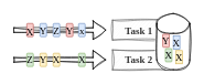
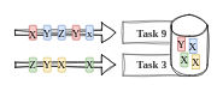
  <mxCell id="0" />
  <mxCell id="1" parent="0" />
  <mxCell id="2" value="" style="shape=flexArrow;endArrow=classic;html=1;rounded=0;sketch=1;hachureGap=4;jiggle=2;curveFitting=1;fontFamily=Architects Daughter;fontSource=https%3A%2F%2Ffonts.googleapis.com%2Fcss%3Ffamily%3DArchitects%2BDaughter;fontSize=16;entryX=0;entryY=0.5;entryDx=0;entryDy=0;width=7;" parent="1" edge="1"><mxGeometry width="50" height="50" relative="1" as="geometry"><mxPoint x="20" y="45" as="sourcePoint" /><mxPoint x="160" y="45" as="targetPoint" /></mxGeometry></mxCell>
  <mxCell id="3" value="" style="group" parent="1" vertex="1" connectable="0"><mxGeometry x="40" y="35" width="88.5" height="20" as="geometry" /></mxCell>
  <mxCell id="4" value="Y" style="rounded=1;whiteSpace=wrap;html=1;hachureGap=4;fontFamily=Architects Daughter;fontSource=https%3A%2F%2Ffonts.googleapis.com%2Fcss%3Ffamily%3DArchitects%2BDaughter;fontSize=15;fillColor=#dae8fc;strokeColor=#6c8ebf;" parent="3" vertex="1"><mxGeometry x="20" width="10" height="20" as="geometry" /></mxCell>
  <mxCell id="5" value="Z" style="rounded=1;whiteSpace=wrap;html=1;hachureGap=4;fontFamily=Architects Daughter;fontSource=https%3A%2F%2Ffonts.googleapis.com%2Fcss%3Ffamily%3DArchitects%2BDaughter;fontSize=15;fillColor=#dae8fc;strokeColor=#6c8ebf;" parent="3" vertex="1"><mxGeometry x="40" width="10" height="20" as="geometry" /></mxCell>
  <mxCell id="6" value="Y" style="rounded=1;whiteSpace=wrap;html=1;hachureGap=4;fontFamily=Architects Daughter;fontSource=https%3A%2F%2Ffonts.googleapis.com%2Fcss%3Ffamily%3DArchitects%2BDaughter;fontSize=15;fillColor=#f8cecc;strokeColor=#b85450;" parent="3" vertex="1"><mxGeometry x="60" width="10" height="20" as="geometry" /></mxCell>
  <mxCell id="7" value="&lt;font style=&quot;font-size: 15px;&quot;&gt;X&lt;/font&gt;" style="rounded=1;whiteSpace=wrap;html=1;hachureGap=4;fontFamily=Architects Daughter;fontSource=https%3A%2F%2Ffonts.googleapis.com%2Fcss%3Ffamily%3DArchitects%2BDaughter;fontSize=20;fillColor=#f8cecc;strokeColor=#b85450;" parent="3" vertex="1"><mxGeometry width="10" height="20" as="geometry" /></mxCell>
  <mxCell id="8" value="x" style="rounded=1;whiteSpace=wrap;html=1;hachureGap=4;fontFamily=Architects Daughter;fontSource=https%3A%2F%2Ffonts.googleapis.com%2Fcss%3Ffamily%3DArchitects%2BDaughter;fontSize=15;fillColor=#dae8fc;strokeColor=#6c8ebf;" parent="3" vertex="1"><mxGeometry x="78.5" width="10" height="20" as="geometry" /></mxCell>
  <mxCell id="9" value="" style="shape=flexArrow;endArrow=classic;html=1;rounded=0;sketch=1;hachureGap=4;jiggle=2;curveFitting=1;fontFamily=Architects Daughter;fontSource=https%3A%2F%2Ffonts.googleapis.com%2Fcss%3Ffamily%3DArchitects%2BDaughter;fontSize=16;entryX=0;entryY=0.5;entryDx=0;entryDy=0;width=7;" parent="1" edge="1"><mxGeometry width="50" height="50" relative="1" as="geometry"><mxPoint x="20" y="90" as="sourcePoint" /><mxPoint x="160" y="90" as="targetPoint" /></mxGeometry></mxCell>
  <mxCell id="10" value="" style="group" parent="1" vertex="1" connectable="0"><mxGeometry x="40" y="80" width="88.5" height="20" as="geometry" /></mxCell>
  <mxCell id="11" value="Y" style="rounded=1;whiteSpace=wrap;html=1;hachureGap=4;fontFamily=Architects Daughter;fontSource=https%3A%2F%2Ffonts.googleapis.com%2Fcss%3Ffamily%3DArchitects%2BDaughter;fontSize=15;fillColor=#fff2cc;strokeColor=#d6b656;" parent="10" vertex="1"><mxGeometry x="20" width="10" height="20" as="geometry" /></mxCell>
  <mxCell id="12" value="X" style="rounded=1;whiteSpace=wrap;html=1;hachureGap=4;fontFamily=Architects Daughter;fontSource=https%3A%2F%2Ffonts.googleapis.com%2Fcss%3Ffamily%3DArchitects%2BDaughter;fontSize=15;fillColor=#fff2cc;strokeColor=#d6b656;" parent="10" vertex="1"><mxGeometry x="40" width="10" height="20" as="geometry" /></mxCell>
  <mxCell id="13" value="Z" style="rounded=1;whiteSpace=wrap;html=1;hachureGap=4;fontFamily=Architects Daughter;fontSource=https%3A%2F%2Ffonts.googleapis.com%2Fcss%3Ffamily%3DArchitects%2BDaughter;fontSize=15;fillColor=#d5e8d4;strokeColor=#82b366;" parent="10" vertex="1"><mxGeometry width="10" height="20" as="geometry" /></mxCell>
  <mxCell id="14" value="X" style="rounded=1;whiteSpace=wrap;html=1;hachureGap=4;fontFamily=Architects Daughter;fontSource=https%3A%2F%2Ffonts.googleapis.com%2Fcss%3Ffamily%3DArchitects%2BDaughter;fontSize=15;fillColor=#d5e8d4;strokeColor=#82b366;" parent="10" vertex="1"><mxGeometry x="78.5" width="10" height="20" as="geometry" /></mxCell>
- <mxCell id="15" value="&lt;b style=&quot;font-size: 15px;&quot;&gt;Task 1&lt;/b&gt;" style="rounded=0;whiteSpace=wrap;html=1;sketch=1;hachureGap=4;jiggle=2;curveFitting=1;fontFamily=Architects Daughter;fontSource=https%3A%2F%2Ffonts.googleapis.com%2Fcss%3Ffamily%3DArchitects%2BDaughter;fontSize=15;fillColor=#f5f5f5;fontColor=#333333;strokeColor=#666666;" parent="1" vertex="1"><mxGeometry x="170" y="30" width="80" height="30" as="geometry" /></mxCell>
- <mxCell id="16" value="&lt;b style=&quot;font-size: 15px;&quot;&gt;Task 2&lt;/b&gt;" style="rounded=0;whiteSpace=wrap;html=1;sketch=1;hachureGap=4;jiggle=2;curveFitting=1;fontFamily=Architects Daughter;fontSource=https%3A%2F%2Ffonts.googleapis.com%2Fcss%3Ffamily%3DArchitects%2BDaughter;fontSize=15;fillColor=#f5f5f5;fontColor=#333333;strokeColor=#666666;" parent="1" vertex="1"><mxGeometry x="170" y="75" width="80" height="30" as="geometry" /></mxCell>
+ <mxCell id="15" value="&lt;b style=&quot;font-size: 15px;&quot;&gt;Task 9&lt;/b&gt;" style="rounded=0;whiteSpace=wrap;html=1;sketch=1;hachureGap=4;jiggle=2;curveFitting=1;fontFamily=Architects Daughter;fontSource=https%3A%2F%2Ffonts.googleapis.com%2Fcss%3Ffamily%3DArchitects%2BDaughter;fontSize=15;fillColor=#f5f5f5;fontColor=#333333;strokeColor=#666666;" parent="1" vertex="1"><mxGeometry x="170" y="30" width="80" height="30" as="geometry" /></mxCell>
+ <mxCell id="16" value="&lt;b style=&quot;font-size: 15px;&quot;&gt;Task 3&lt;/b&gt;" style="rounded=0;whiteSpace=wrap;html=1;sketch=1;hachureGap=4;jiggle=2;curveFitting=1;fontFamily=Architects Daughter;fontSource=https%3A%2F%2Ffonts.googleapis.com%2Fcss%3Ffamily%3DArchitects%2BDaughter;fontSize=15;fillColor=#f5f5f5;fontColor=#333333;strokeColor=#666666;" parent="1" vertex="1"><mxGeometry x="170" y="75" width="80" height="30" as="geometry" /></mxCell>
  <mxCell id="17" value="" style="shape=cylinder3;whiteSpace=wrap;html=1;boundedLbl=1;backgroundOutline=1;size=15;sketch=1;hachureGap=4;jiggle=2;curveFitting=1;fontFamily=Architects Daughter;fontSource=https%3A%2F%2Ffonts.googleapis.com%2Fcss%3Ffamily%3DArchitects%2BDaughter;fontSize=20;" vertex="1" parent="1"><mxGeometry x="237" y="20" width="50" height="85" as="geometry" /></mxCell>
  <mxCell id="18" value="Y" style="rounded=1;whiteSpace=wrap;html=1;hachureGap=4;fontFamily=Architects Daughter;fontSource=https%3A%2F%2Ffonts.googleapis.com%2Fcss%3Ffamily%3DArchitects%2BDaughter;fontSize=15;fillColor=#f8cecc;strokeColor=#b85450;" vertex="1" parent="1"><mxGeometry x="246" y="51" width="10" height="20" as="geometry" /></mxCell>
  <mxCell id="19" value="X" style="rounded=1;whiteSpace=wrap;html=1;hachureGap=4;fontFamily=Architects Daughter;fontSource=https%3A%2F%2Ffonts.googleapis.com%2Fcss%3Ffamily%3DArchitects%2BDaughter;fontSize=15;fillColor=#dae8fc;strokeColor=#6c8ebf;arcSize=0;" vertex="1" parent="1"><mxGeometry x="262" y="54" width="10" height="20" as="geometry" /></mxCell>
  <mxCell id="20" value="X" style="rounded=1;whiteSpace=wrap;html=1;hachureGap=4;fontFamily=Architects Daughter;fontSource=https%3A%2F%2Ffonts.googleapis.com%2Fcss%3Ffamily%3DArchitects%2BDaughter;fontSize=15;fillColor=#d5e8d4;strokeColor=#82b366;" vertex="1" parent="1"><mxGeometry x="250" y="73" width="10" height="20" as="geometry" /></mxCell>
  <mxCell id="21" value="X" style="rounded=1;whiteSpace=wrap;html=1;hachureGap=4;fontFamily=Architects Daughter;fontSource=https%3A%2F%2Ffonts.googleapis.com%2Fcss%3Ffamily%3DArchitects%2BDaughter;fontSize=15;fillColor=#fff2cc;strokeColor=#d6b656;arcSize=0;" vertex="1" parent="1"><mxGeometry x="266" y="76" width="10" height="20" as="geometry" /></mxCell>
